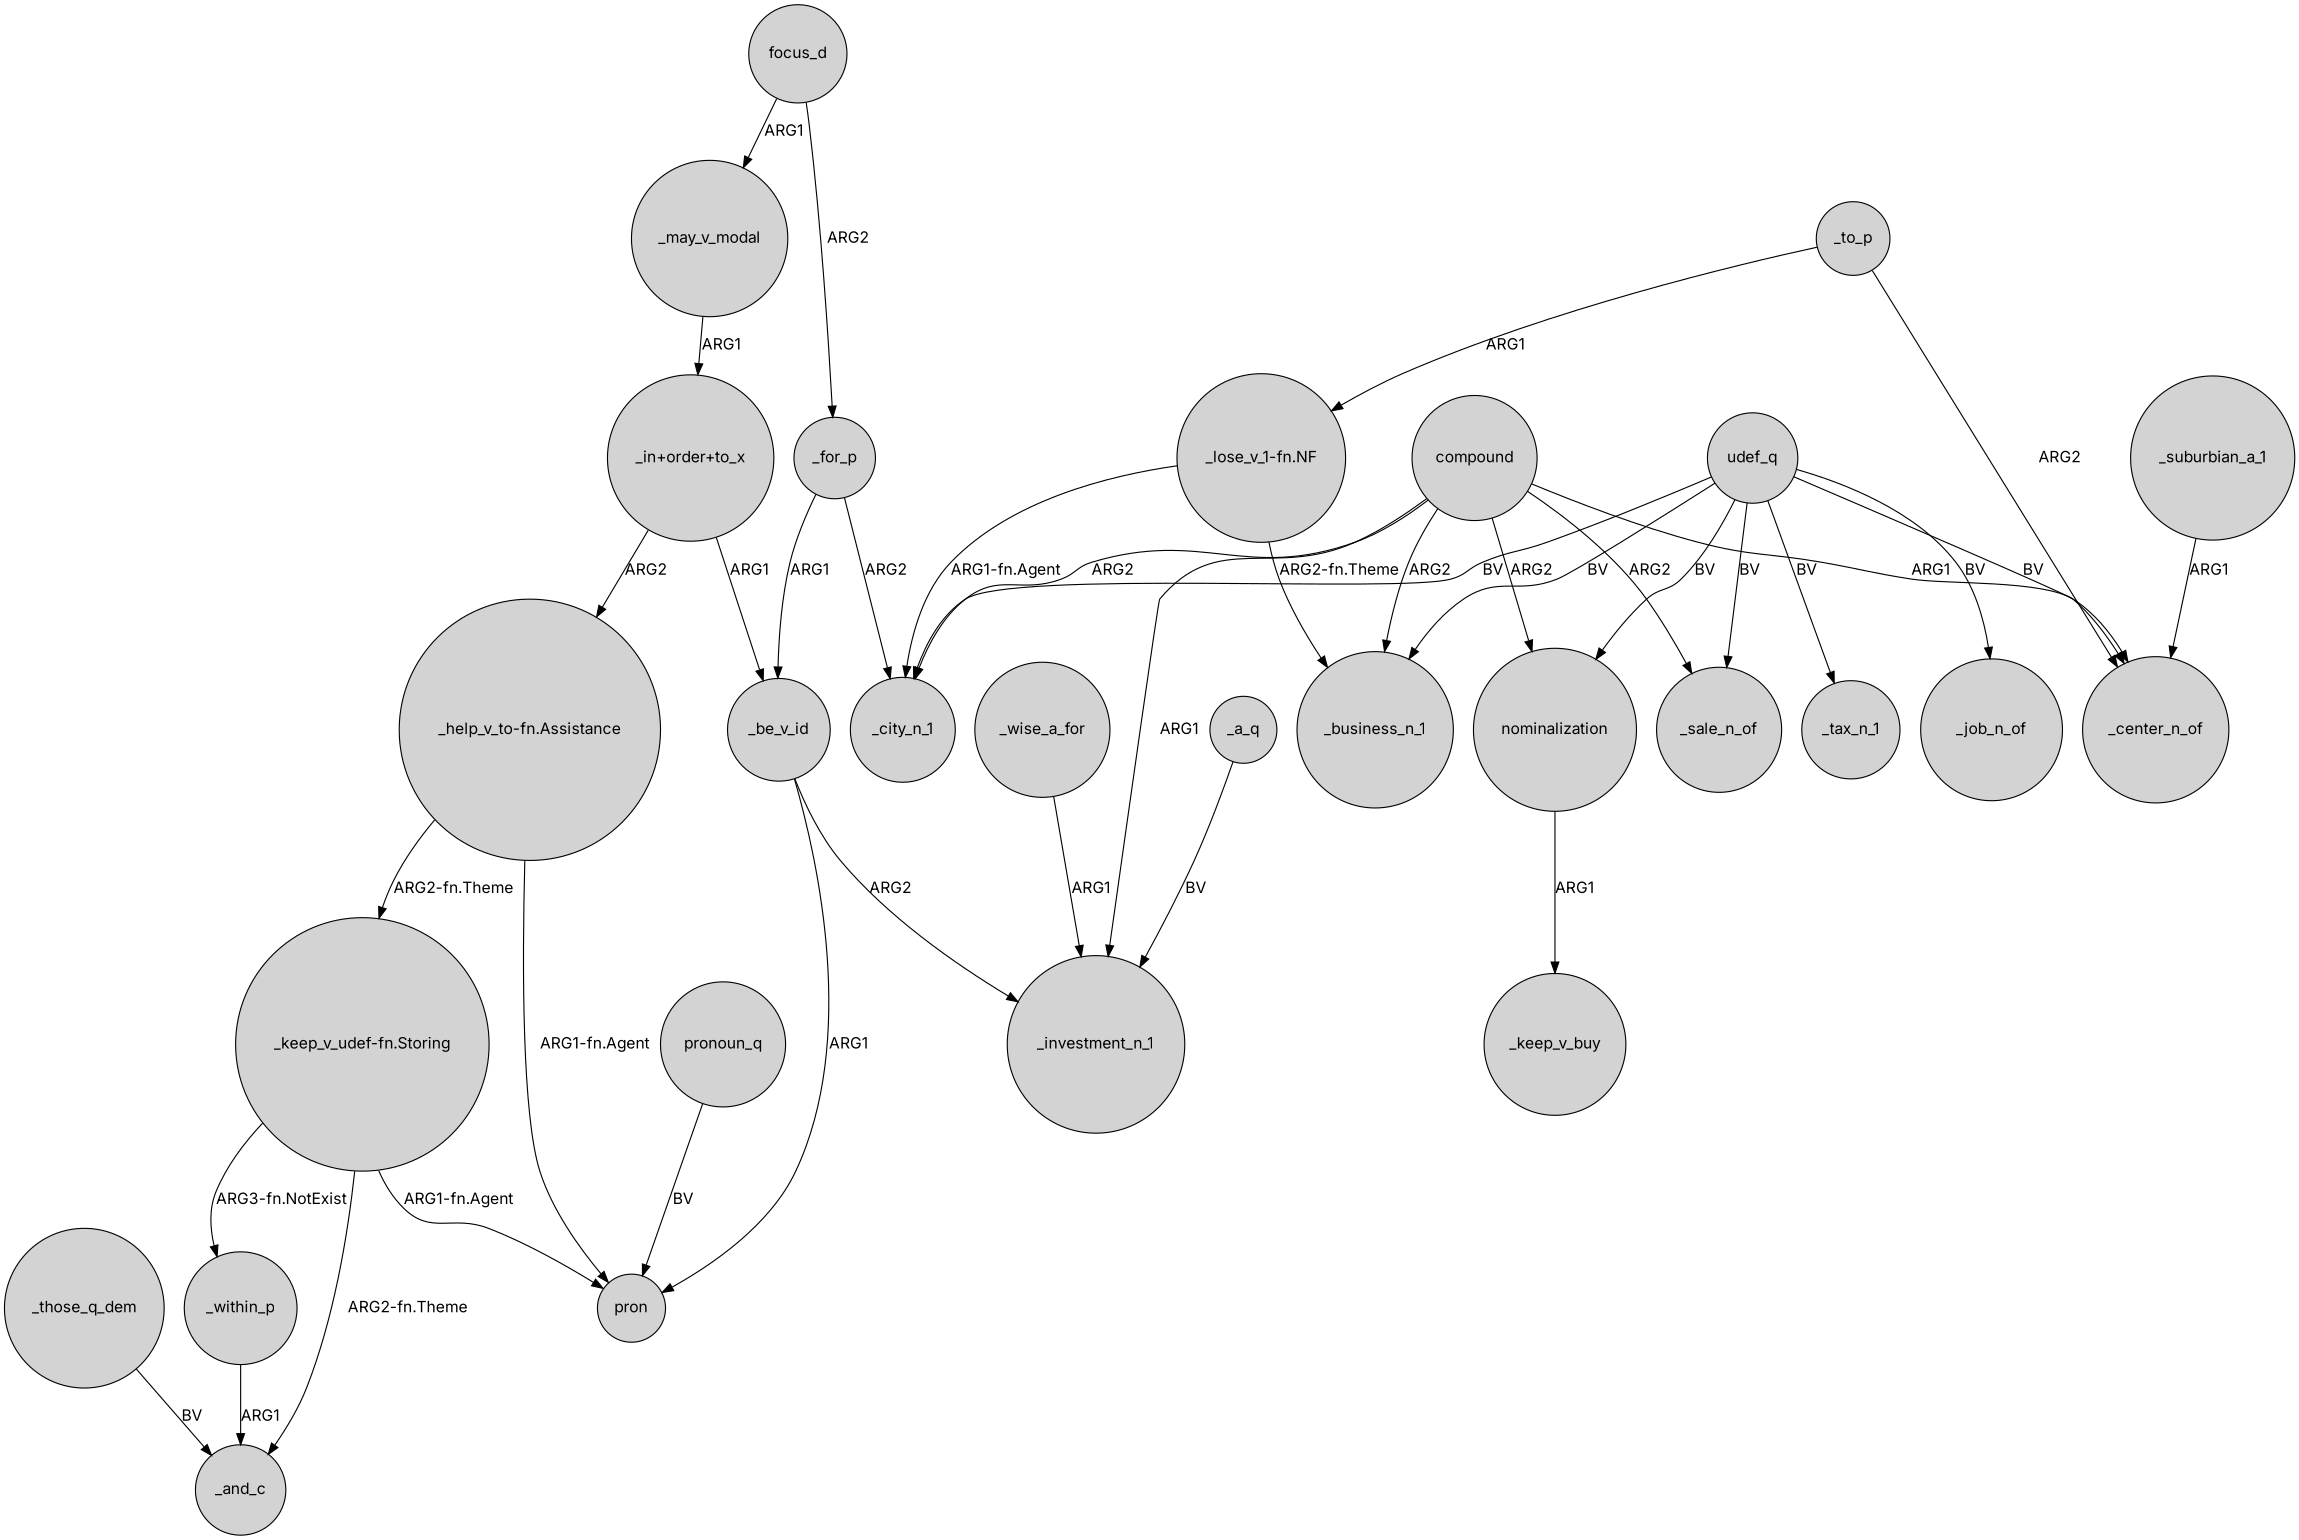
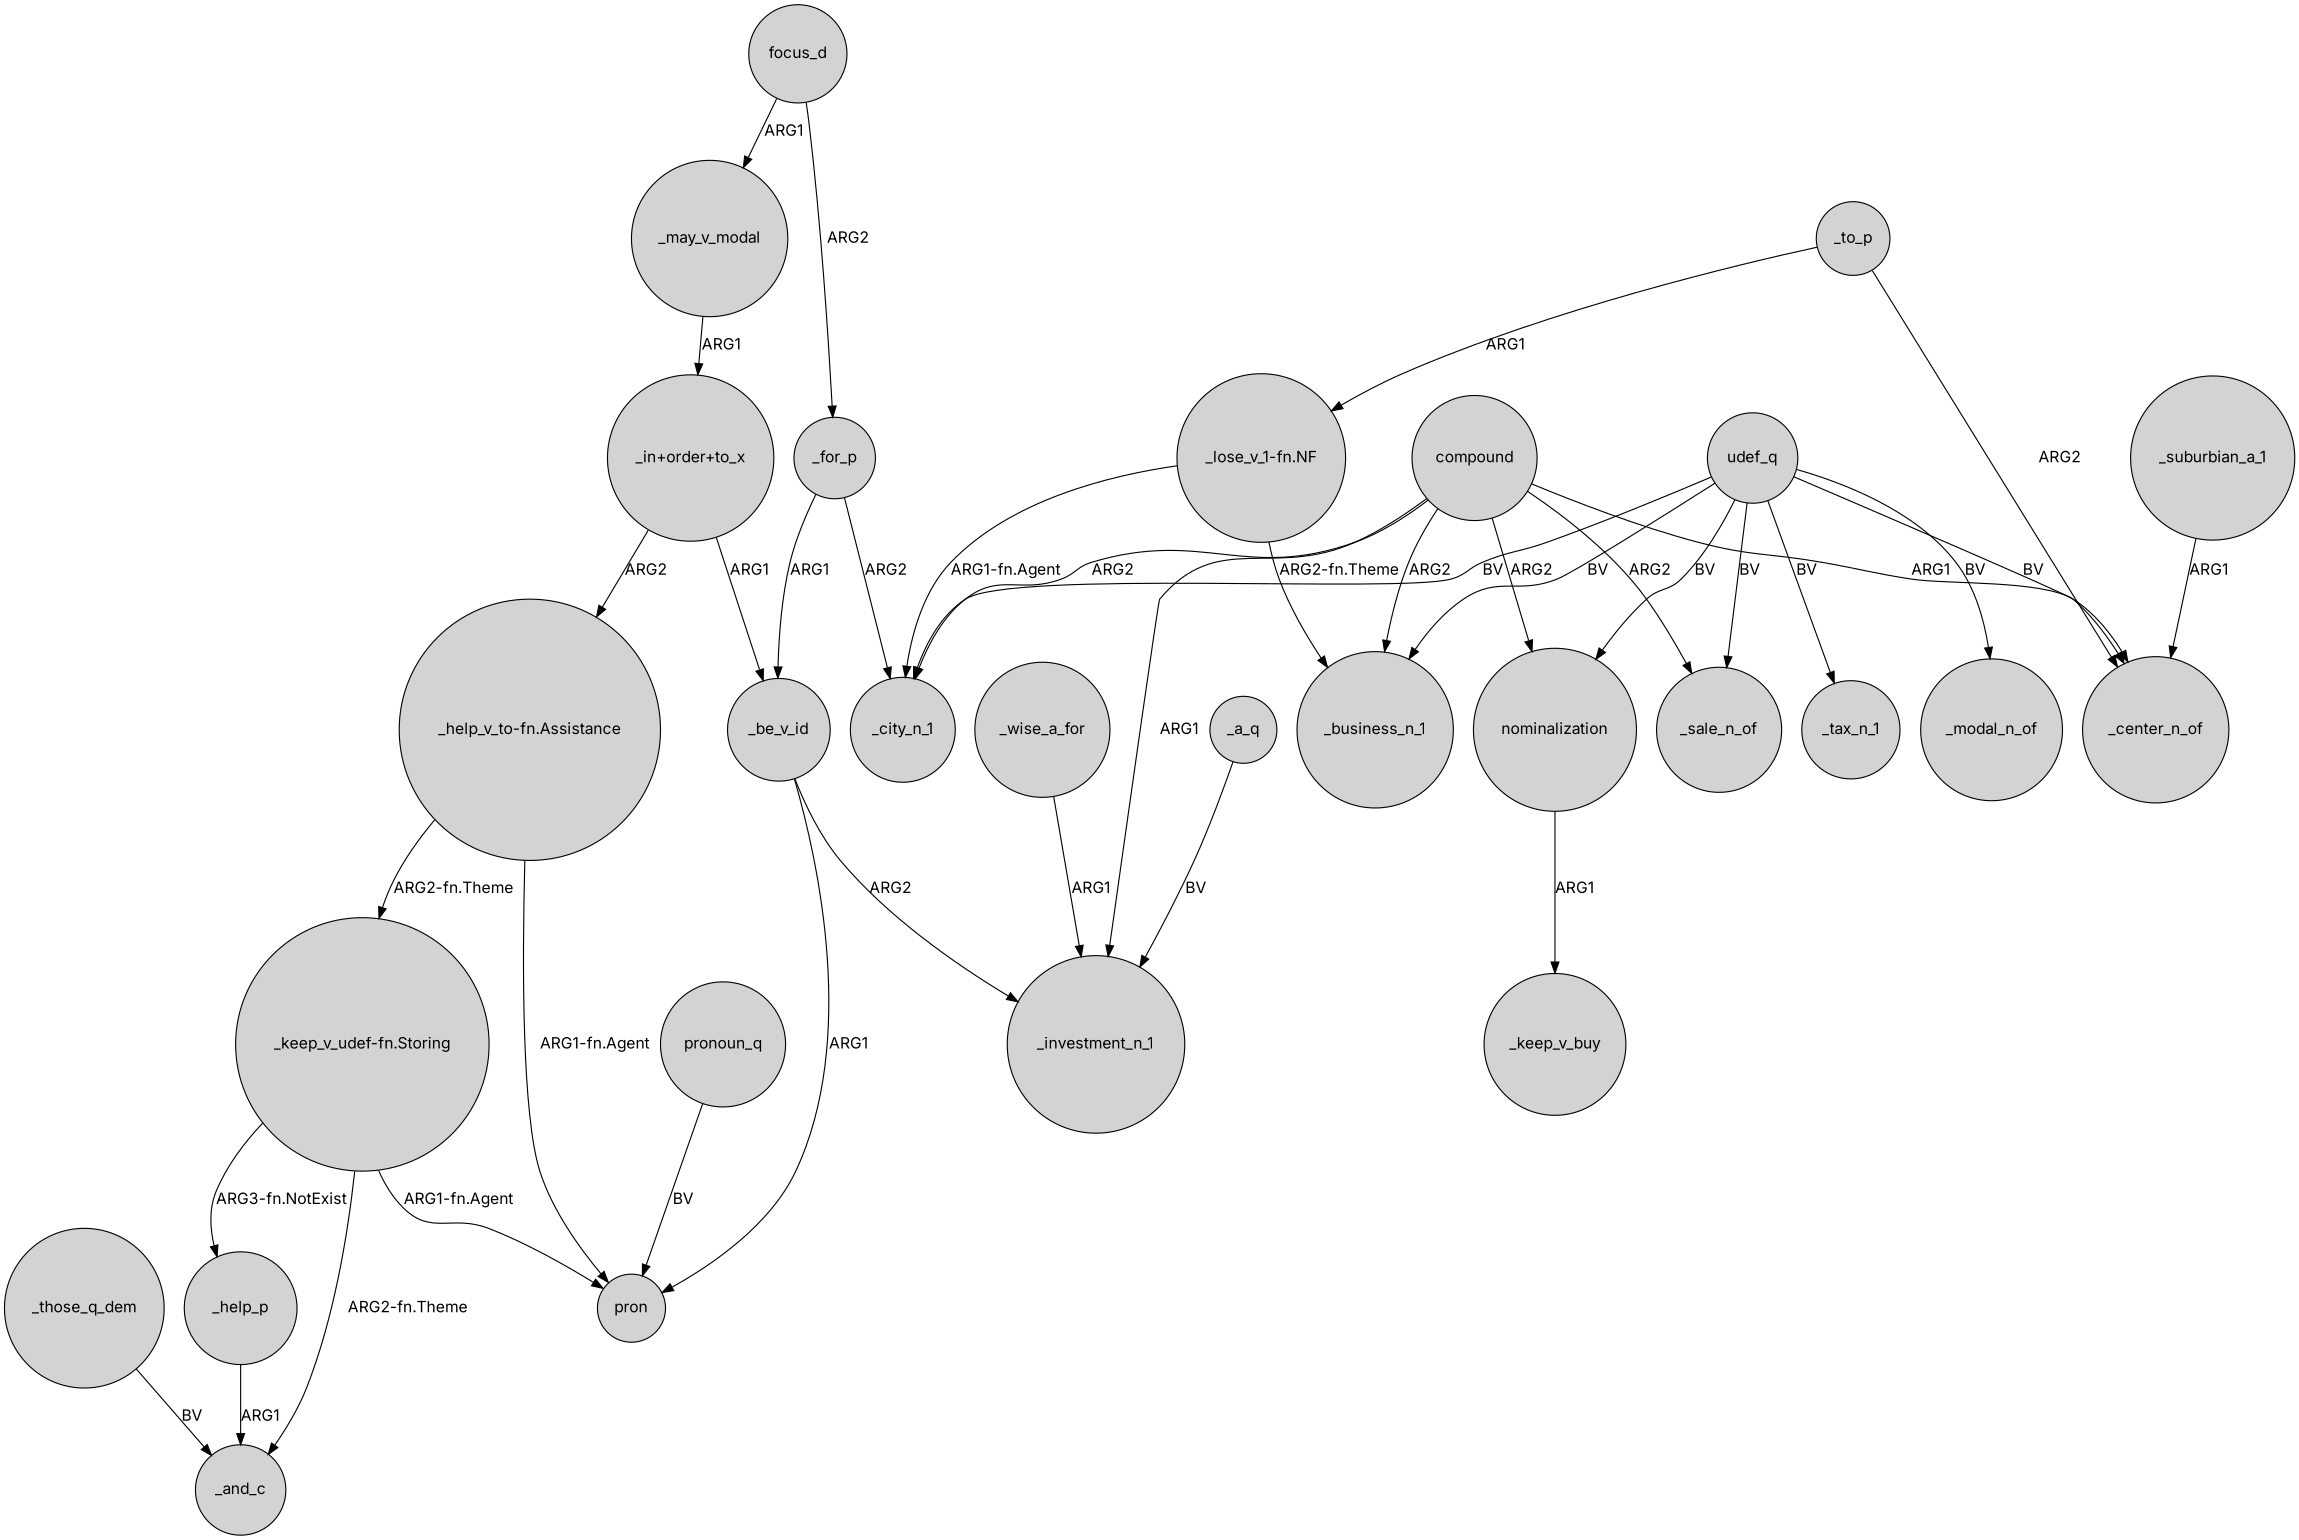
  digraph {
    fontname=Inter
    node [fontname=Inter shape=circle style=filled]
    edge [fontname=Inter]
    "_lose_v_1-fn.NF"
    _business_n_1
    _city_n_1
    n4 [label="_keep_v_udef-fn.Storing"]
-   _within_p
+   _within_p [label=_help_p]
    pron
    _and_c
    _to_p
    _center_n_of
    "_help_v_to-fn.Assistance"
    compound
    nominalization
    _investment_n_1
    _sale_n_of
    n15 [label=_keep_v_buy]
    "_in+order+to_x"
    _be_v_id
    _for_p
    _may_v_modal
    focus_d
    udef_q
    _tax_n_1
-   _job_n_of
+   _job_n_of [label=_modal_n_of]
    pronoun_q
    _suburbian_a_1
    _those_q_dem
    _a_q
    _wise_a_for
    "_lose_v_1-fn.NF" -> _business_n_1 [label="ARG2-fn.Theme"]
    "_lose_v_1-fn.NF" -> _city_n_1 [label="ARG1-fn.Agent"]
    n4 -> _within_p [label="ARG3-fn.NotExist"]
    n4 -> pron [label="ARG1-fn.Agent"]
    n4 -> _and_c [label="ARG2-fn.Theme"]
    _within_p -> _and_c [label=ARG1]
    _to_p -> "_lose_v_1-fn.NF" [label=ARG1]
    _to_p -> _center_n_of [label=ARG2]
    "_help_v_to-fn.Assistance" -> n4 [label="ARG2-fn.Theme"]
    "_help_v_to-fn.Assistance" -> pron [label="ARG1-fn.Agent"]
    compound -> _business_n_1 [label=ARG2]
    compound -> _city_n_1 [label=ARG2]
    compound -> _center_n_of [label=ARG1]
    compound -> nominalization [label=ARG2]
    compound -> _investment_n_1 [label=ARG1]
    compound -> _sale_n_of [label=ARG2]
    nominalization -> n15 [label=ARG1]
    "_in+order+to_x" -> "_help_v_to-fn.Assistance" [label=ARG2]
    "_in+order+to_x" -> _be_v_id [label=ARG1]
    _be_v_id -> pron [label=ARG1]
    _be_v_id -> _investment_n_1 [label=ARG2]
    _for_p -> _city_n_1 [label=ARG2]
    _for_p -> _be_v_id [label=ARG1]
    _may_v_modal -> "_in+order+to_x" [label=ARG1]
    focus_d -> _for_p [label=ARG2]
    focus_d -> _may_v_modal [label=ARG1]
    udef_q -> _business_n_1 [label=BV]
    udef_q -> _city_n_1 [label=BV]
    udef_q -> _center_n_of [label=BV]
    udef_q -> nominalization [label=BV]
    udef_q -> _sale_n_of [label=BV]
    udef_q -> _tax_n_1 [label=BV]
    udef_q -> _job_n_of [label=BV]
    pronoun_q -> pron [label=BV]
    _suburbian_a_1 -> _center_n_of [label=ARG1]
    _those_q_dem -> _and_c [label=BV]
    _a_q -> _investment_n_1 [label=BV]
    _wise_a_for -> _investment_n_1 [label=ARG1]
  }
